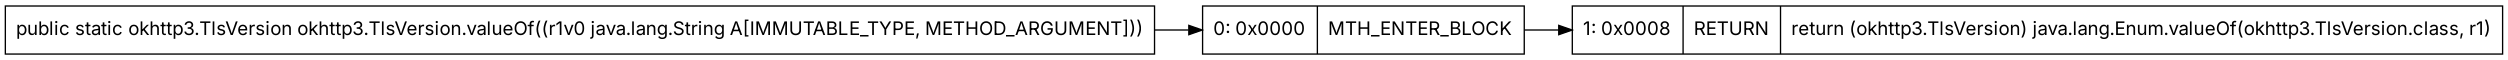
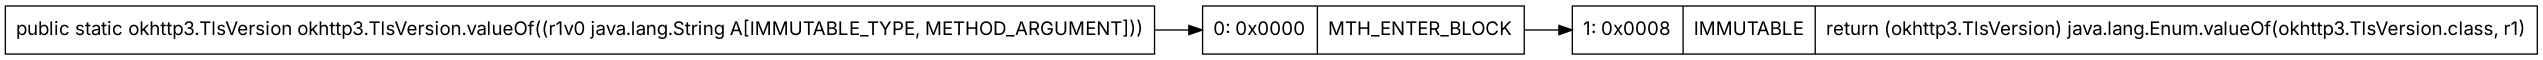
  digraph {
    rankdir=LR
    fontname=Inter
    node [shape=record fontname=Inter]
    edge [fontname=Inter]
    n1 [label="{0\:\ 0x0000|MTH_ENTER_BLOCK\l}"]
-   n2 [label="{1\:\ 0x0008|RETURN\l|return (okhttp3.TlsVersion) java.lang.Enum.valueOf(okhttp3.TlsVersion.class, r1)\l}"]
+   n2 [label="{1\:\ 0x0008|IMMUTABLE\l|return (okhttp3.TlsVersion) java.lang.Enum.valueOf(okhttp3.TlsVersion.class, r1)\l}"]
    n3 [label="{public static okhttp3.TlsVersion okhttp3.TlsVersion.valueOf((r1v0 java.lang.String A[IMMUTABLE_TYPE, METHOD_ARGUMENT])) }"]
    n1 -> n2
    n3 -> n1
  }
